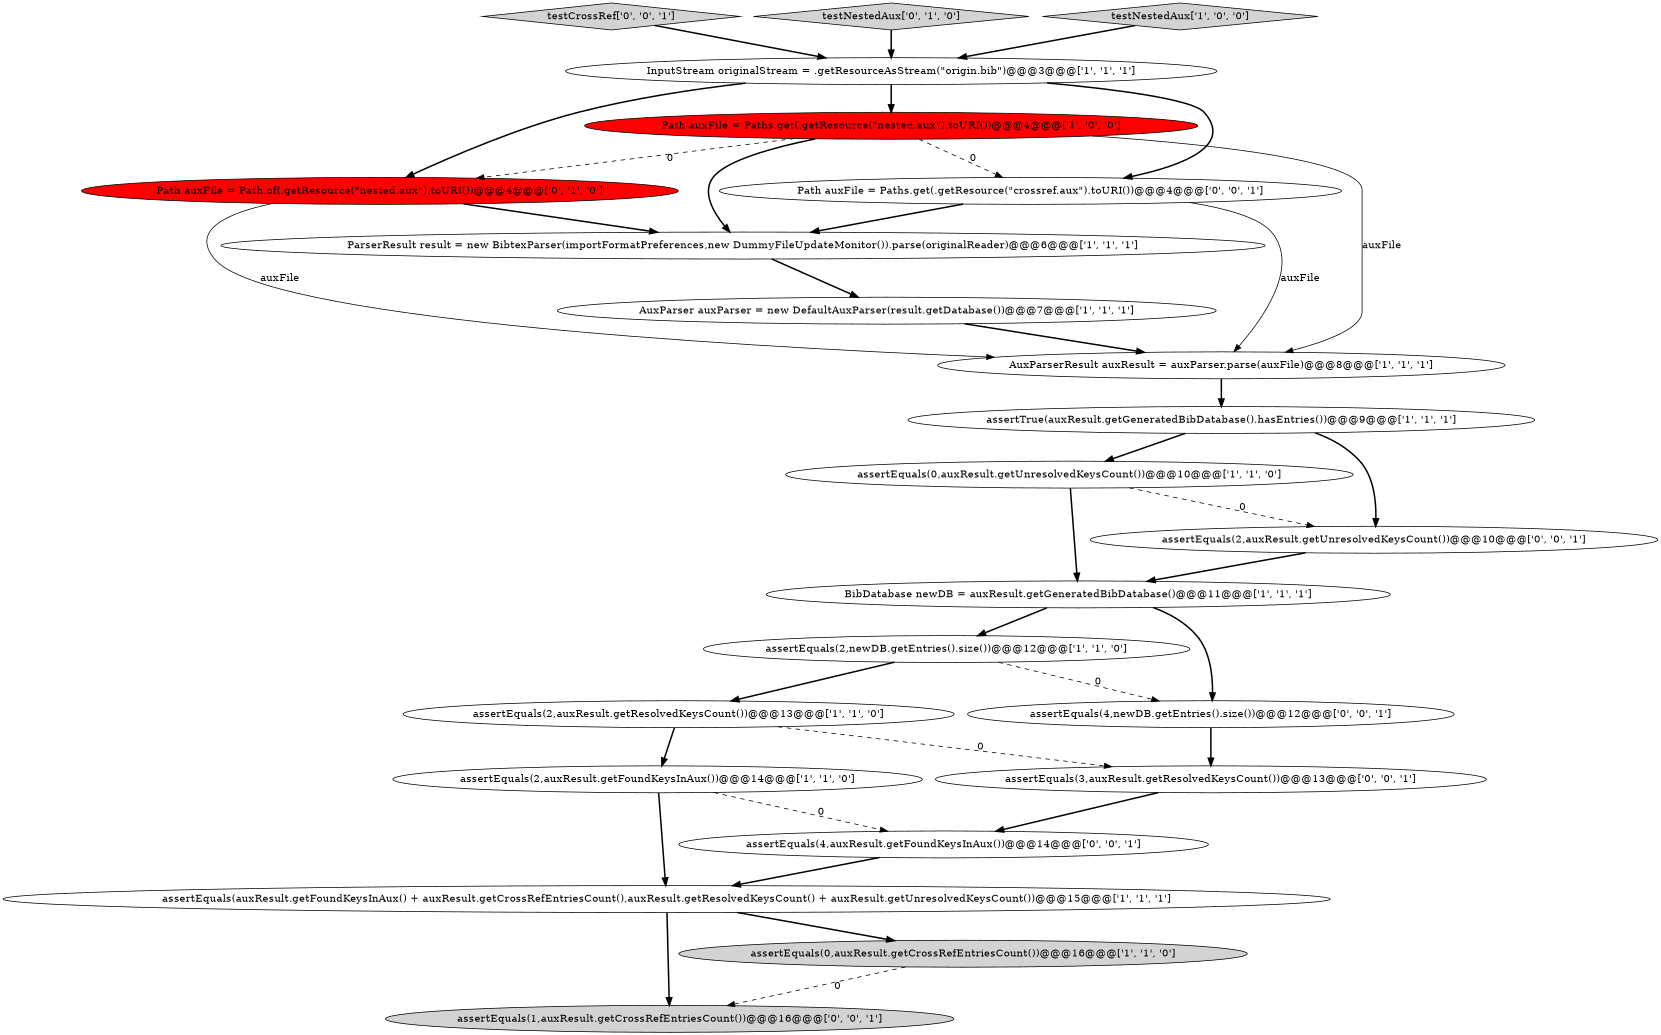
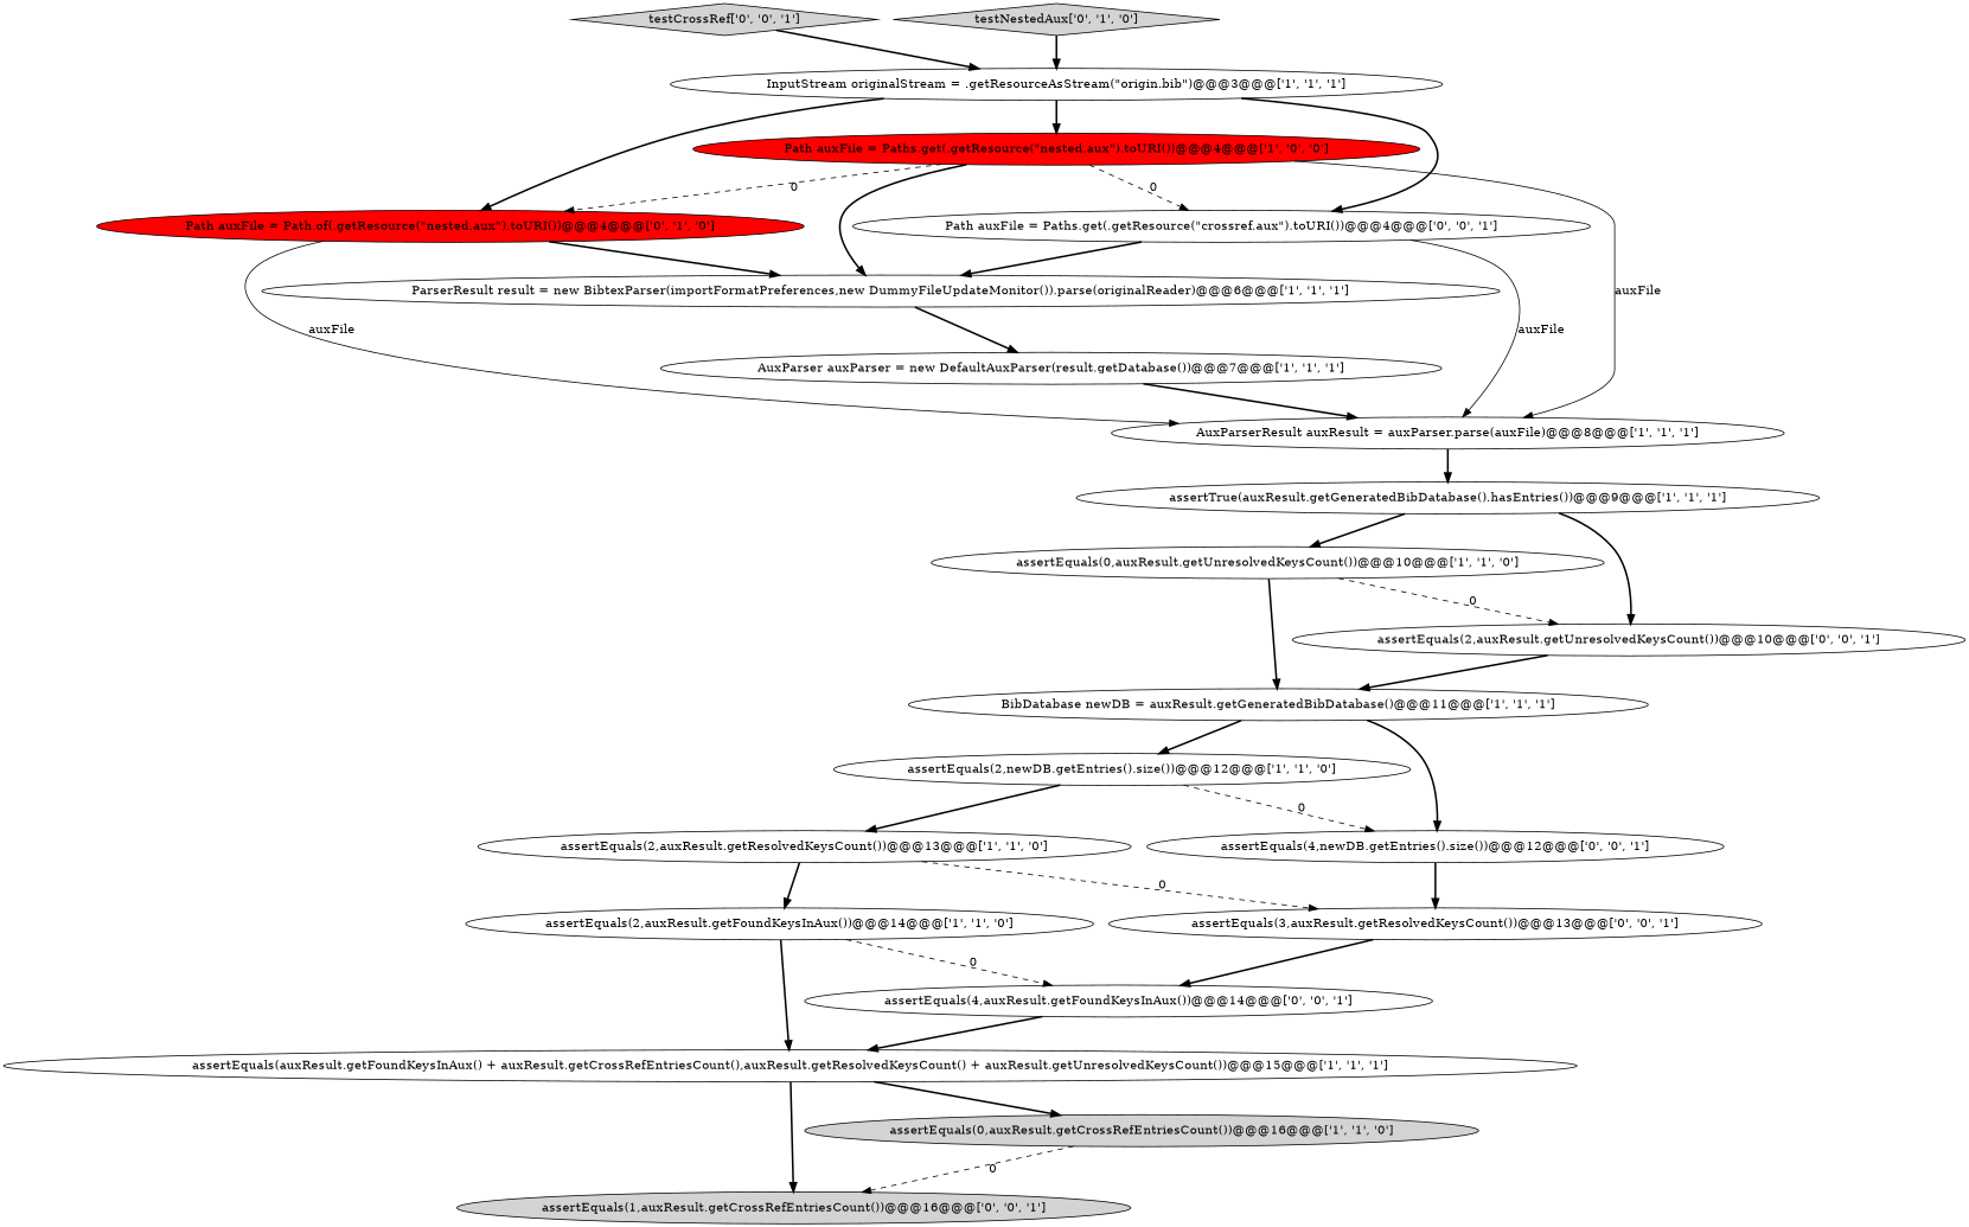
  digraph {
    node [fillcolor=white shape=ellipse style=filled]
    edge [style=bold]
    n1 [label="AuxParserResult auxResult = auxParser.parse(auxFile)@@@8@@@['1', '1', '1']"]
    n2 [label="assertTrue(auxResult.getGeneratedBibDatabase().hasEntries())@@@9@@@['1', '1', '1']"]
    n3 [fillcolor=red label="Path auxFile = Path.of(.getResource(\"nested.aux\").toURI())@@@4@@@['0', '1', '0']"]
    n4 [label="ParserResult result = new BibtexParser(importFormatPreferences,new DummyFileUpdateMonitor()).parse(originalReader)@@@6@@@['1', '1', '1']"]
    n5 [label="InputStream originalStream = .getResourceAsStream(\"origin.bib\")@@@3@@@['1', '1', '1']"]
    n6 [fillcolor=red label="Path auxFile = Paths.get(.getResource(\"nested.aux\").toURI())@@@4@@@['1', '0', '0']"]
    n7 [label="Path auxFile = Paths.get(.getResource(\"crossref.aux\").toURI())@@@4@@@['0', '0', '1']"]
    n8 [fillcolor=lightgray label="assertEquals(1,auxResult.getCrossRefEntriesCount())@@@16@@@['0', '0', '1']"]
    n9 [label="AuxParser auxParser = new DefaultAuxParser(result.getDatabase())@@@7@@@['1', '1', '1']"]
    n10 [label="assertEquals(4,auxResult.getFoundKeysInAux())@@@14@@@['0', '0', '1']"]
    n11 [label="assertEquals(auxResult.getFoundKeysInAux() + auxResult.getCrossRefEntriesCount(),auxResult.getResolvedKeysCount() + auxResult.getUnresolvedKeysCount())@@@15@@@['1', '1', '1']"]
    n12 [label="assertEquals(2,auxResult.getFoundKeysInAux())@@@14@@@['1', '1', '0']"]
    n13 [fillcolor=lightgray label="testCrossRef['0', '0', '1']" shape=diamond]
    n14 [label="BibDatabase newDB = auxResult.getGeneratedBibDatabase()@@@11@@@['1', '1', '1']"]
    n15 [label="assertEquals(2,newDB.getEntries().size())@@@12@@@['1', '1', '0']"]
    n16 [label="assertEquals(4,newDB.getEntries().size())@@@12@@@['0', '0', '1']"]
    n17 [label="assertEquals(3,auxResult.getResolvedKeysCount())@@@13@@@['0', '0', '1']"]
    n18 [fillcolor=lightgray label="testNestedAux['0', '1', '0']" shape=diamond]
    n19 [label="assertEquals(2,auxResult.getResolvedKeysCount())@@@13@@@['1', '1', '0']"]
    n20 [label="assertEquals(0,auxResult.getUnresolvedKeysCount())@@@10@@@['1', '1', '0']"]
    n21 [label="assertEquals(2,auxResult.getUnresolvedKeysCount())@@@10@@@['0', '0', '1']"]
    n22 [fillcolor=lightgray label="assertEquals(0,auxResult.getCrossRefEntriesCount())@@@16@@@['1', '1', '0']"]
-   n23 [fillcolor=lightgray label="testNestedAux['1', '0', '0']" shape=diamond]
    n1 -> n2
    n2 -> n20
    n2 -> n21
    n3 -> n1 [label=auxFile style=solid]
    n3 -> n4
    n4 -> n9
    n5 -> n3
    n5 -> n6
    n5 -> n7
    n6 -> n1 [label=auxFile style=solid]
    n6 -> n3 [label=0 style=dashed]
    n6 -> n4
    n6 -> n7 [label=0 style=dashed]
    n7 -> n1 [label=auxFile style=solid]
    n7 -> n4
    n9 -> n1
    n10 -> n11
    n11 -> n8
    n11 -> n22
    n12 -> n10 [label=0 style=dashed]
    n12 -> n11
    n13 -> n5
    n14 -> n15
    n14 -> n16
    n15 -> n16 [label=0 style=dashed]
    n15 -> n19
    n16 -> n17
    n17 -> n10
    n18 -> n5
    n19 -> n12
    n19 -> n17 [label=0 style=dashed]
    n20 -> n14
    n20 -> n21 [label=0 style=dashed]
    n21 -> n14
    n22 -> n8 [label=0 style=dashed]
-   n23 -> n5
  }
